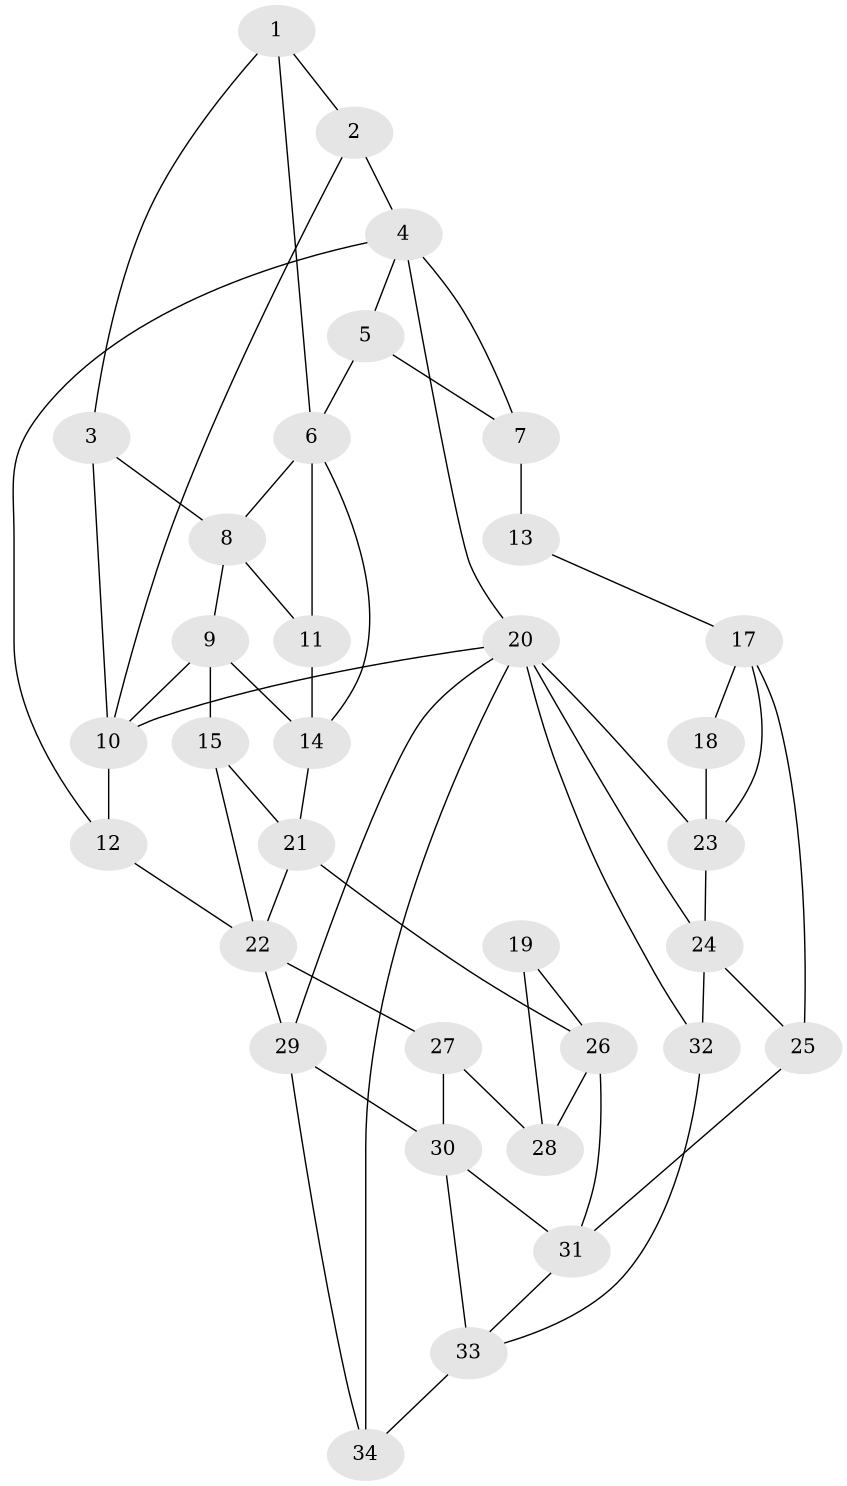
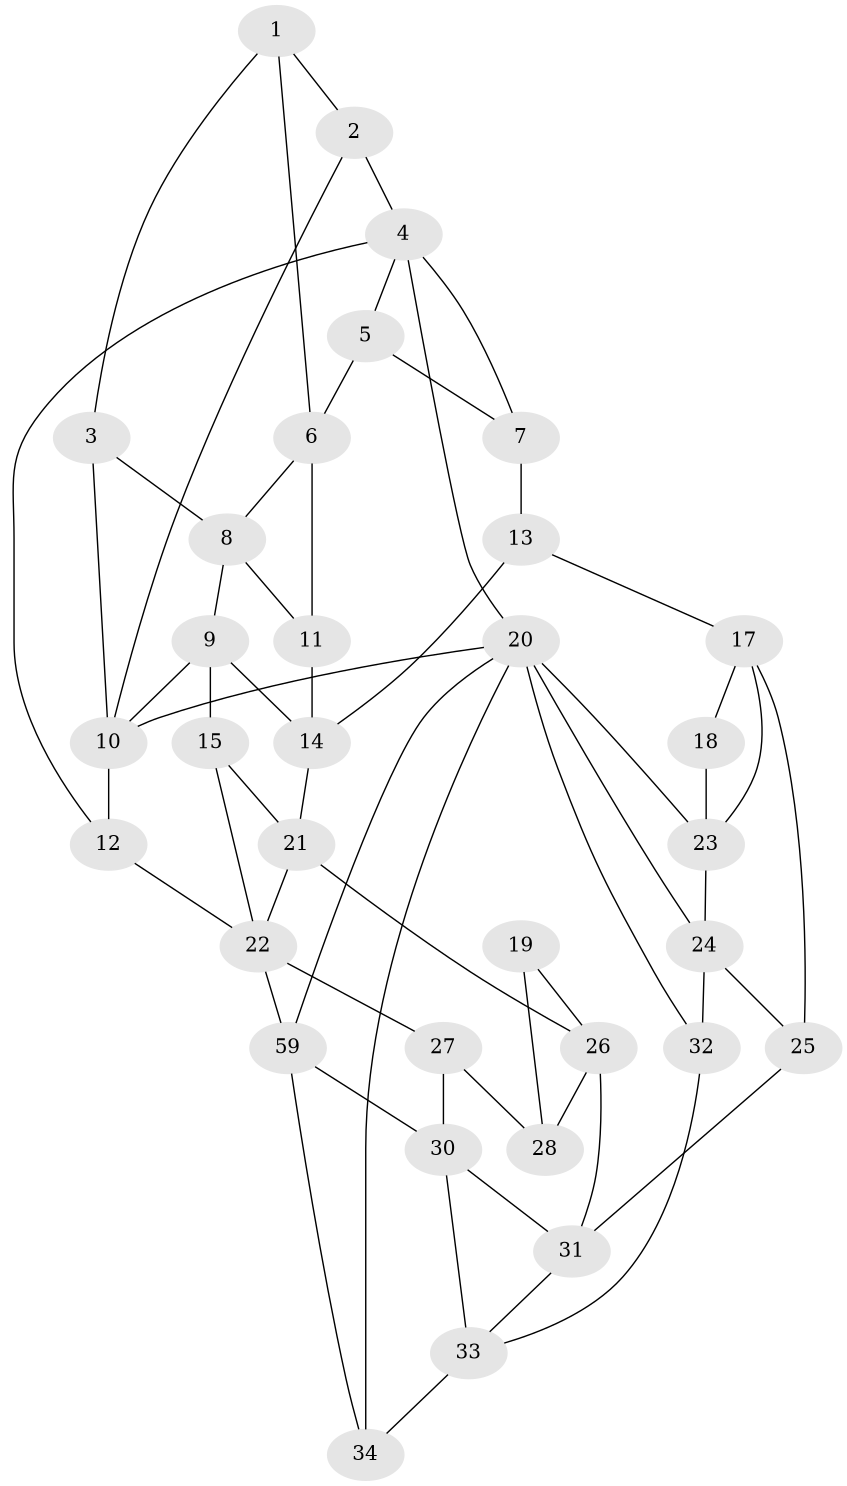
  graph {
    fontname="DejaVu Serif"
    node [color=gray90 fontname="DejaVu Serif" style=filled]
    edge [fontname="DejaVu Serif" weight=1.0]
    1
    2
    3
    6
    4
    10
    8
    11
    5
    7
    12
    20
    9
    13
    22
    23
    24
-   29
+   29 [label=59]
    32
    34
    14
    17
    15
    21
    27
    18
    25
    26
    31
    19
    28
    30
    33
    1 -- 2
    1 -- 3
    1 -- 6
    2 -- 4
    2 -- 10
    3 -- 10
    3 -- 8
    6 -- 8
    6 -- 11
    4 -- 5
    4 -- 7
    4 -- 12
    4 -- 20 [weight=2.0]
    10 -- 12
    8 -- 11
    8 -- 9
    11 -- 14
    5 -- 6
    5 -- 7
    7 -- 13
    12 -- 22
    20 -- 10
    20 -- 23
    20 -- 24
    20 -- 29
    20 -- 32
    20 -- 34
    9 -- 10
    9 -- 14
    9 -- 15
-   6 -- 14
+   13 -- 14
    13 -- 17
    22 -- 29
    22 -- 27
    23 -- 24
    24 -- 32
    24 -- 25
    29 -- 34
    29 -- 30
    32 -- 33
    14 -- 21
    17 -- 23
    17 -- 18
    17 -- 25
    15 -- 22
    15 -- 21 [weight=2.0]
    21 -- 22
    21 -- 26 [weight=2.0]
    27 -- 28
    27 -- 30
    18 -- 23
    25 -- 31
    26 -- 31
    26 -- 28
    31 -- 33
    19 -- 26
    19 -- 28
    30 -- 31
    30 -- 33
    33 -- 34
  }
